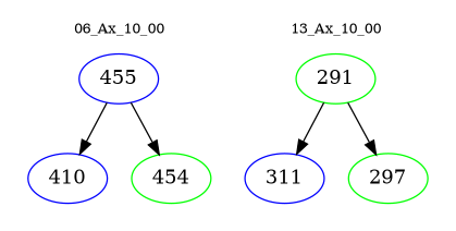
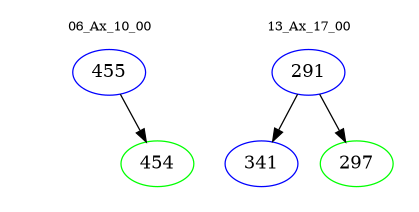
  digraph {
    node [color=blue]
    edge [color=black]
    n1 [label=455]
-   n2 [label=410]
    n3 [color=green label=454]
-   n4 [color=green label=291]
-   n5 [label=311]
+   n4 [label=291]
+   n5 [label=341]
    n6 [color=green label=297]
    subgraph cluster_1 {
      color=white
      fontsize=10
      label="06_Ax_10_00"
      n1
-     n2
      n3
    }
    subgraph cluster_2 {
      color=white
      fontsize=10
-     label="13_Ax_10_00"
+     label="13_Ax_17_00"
      n4
      n5
      n6
    }
-   n1 -> n2
    n1 -> n3
    n4 -> n5
    n4 -> n6
  }
